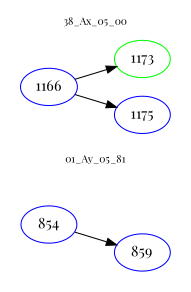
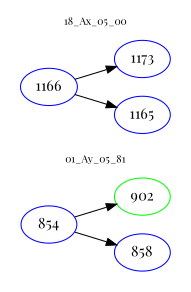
  digraph {
    fontname="Playfair Display"
    rankdir=LR
    node [color=blue fontname="Playfair Display"]
    edge [color=black fontname="Playfair Display"]
    n1 [label=854]
-   n2 [label=859]
+   n2 [label=858]
+   n3 [color=green label=902]
    n4 [label=1166]
-   n5 [label=1175]
-   n6 [color=green label=1173]
+   n5 [label=1165]
+   n6 [label=1173]
    subgraph cluster_1 {
      color=white
      fontsize=10
      label="01_Ay_05_81"
      n1
      n2
+     n3
    }
    subgraph cluster_2 {
      color=white
      fontsize=10
-     label="38_Ax_05_00"
+     label="18_Ax_05_00"
      n4
      n5
      n6
    }
    n1 -> n2
+   n1 -> n3
    n4 -> n5
    n4 -> n6
  }
